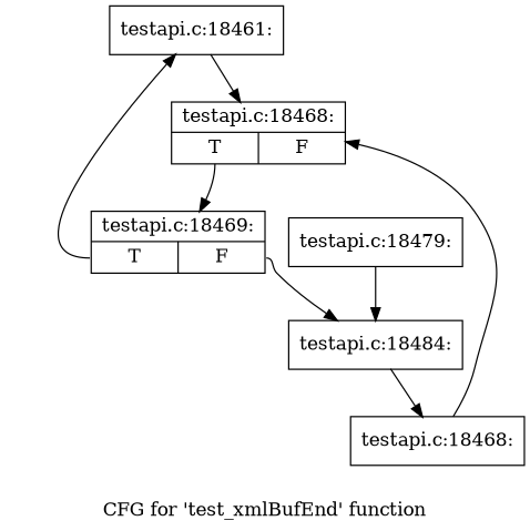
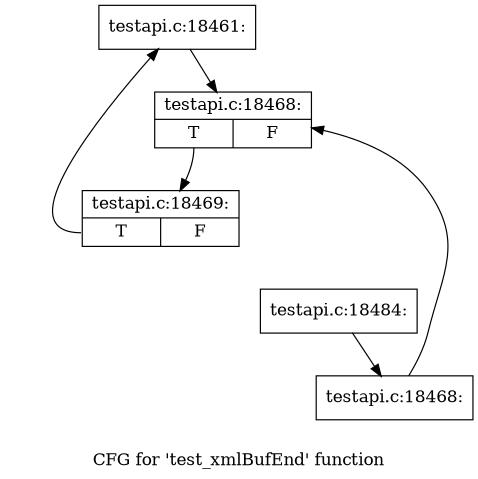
  digraph {
    label="CFG for 'test_xmlBufEnd' function"
    node [shape=record]
    n1 [label="{testapi.c:18461:}"]
    n2 [label="{testapi.c:18468:|{<s0>T|<s1>F}}"]
    n3 [label="{testapi.c:18469:|{<s0>T|<s1>F}}"]
    n4 [label="{testapi.c:18484:}"]
-   n5 [label="{testapi.c:18479:}"]
    n6 [label="{testapi.c:18468:}"]
    n1 -> n2
    n2 -> n3 [tailport=s0]
    n3 -> n1 [tailport=s0]
-   n3 -> n4 [tailport=s1]
    n4 -> n6
-   n5 -> n4
    n6 -> n2
  }
